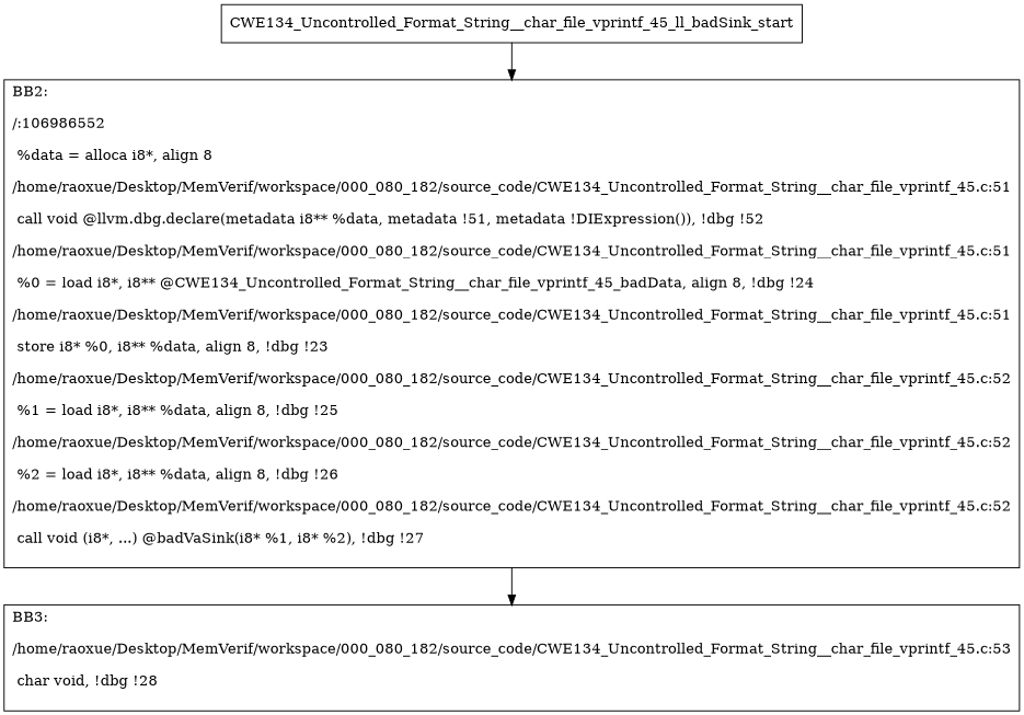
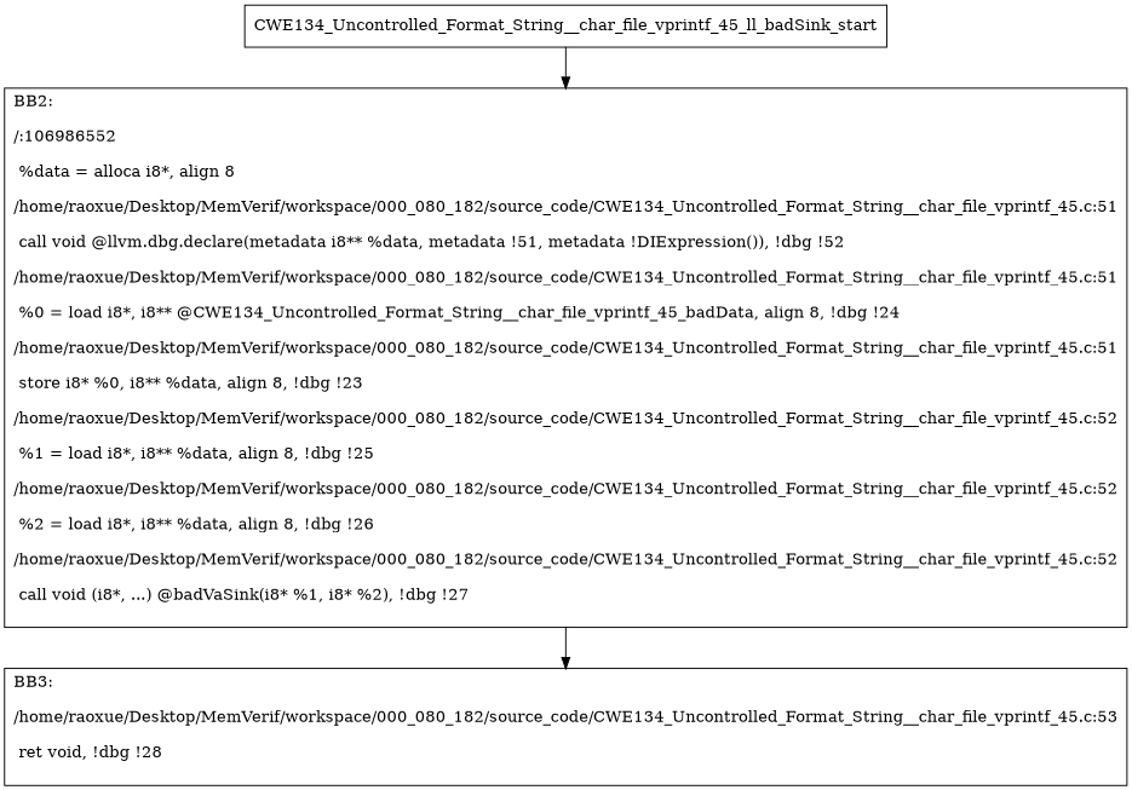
  digraph {
    node [shape=record]
    n1 [label="{CWE134_Uncontrolled_Format_String__char_file_vprintf_45_ll_badSink_start}"]
    n2 [label="{BB2:\l\l/:106986552\l\n  %data = alloca i8*, align 8\l\n/home/raoxue/Desktop/MemVerif/workspace/000_080_182/source_code/CWE134_Uncontrolled_Format_String__char_file_vprintf_45.c:51\l\n  call void @llvm.dbg.declare(metadata i8** %data, metadata !51, metadata !DIExpression()), !dbg !52\l\n/home/raoxue/Desktop/MemVerif/workspace/000_080_182/source_code/CWE134_Uncontrolled_Format_String__char_file_vprintf_45.c:51\l\n  %0 = load i8*, i8** @CWE134_Uncontrolled_Format_String__char_file_vprintf_45_badData, align 8, !dbg !24\l\n/home/raoxue/Desktop/MemVerif/workspace/000_080_182/source_code/CWE134_Uncontrolled_Format_String__char_file_vprintf_45.c:51\l\n  store i8* %0, i8** %data, align 8, !dbg !23\l\n/home/raoxue/Desktop/MemVerif/workspace/000_080_182/source_code/CWE134_Uncontrolled_Format_String__char_file_vprintf_45.c:52\l\n  %1 = load i8*, i8** %data, align 8, !dbg !25\l\n/home/raoxue/Desktop/MemVerif/workspace/000_080_182/source_code/CWE134_Uncontrolled_Format_String__char_file_vprintf_45.c:52\l\n  %2 = load i8*, i8** %data, align 8, !dbg !26\l\n/home/raoxue/Desktop/MemVerif/workspace/000_080_182/source_code/CWE134_Uncontrolled_Format_String__char_file_vprintf_45.c:52\l\n  call void (i8*, ...) @badVaSink(i8* %1, i8* %2), !dbg !27\l\n}"]
-   n3 [label="{BB3:\l\l/home/raoxue/Desktop/MemVerif/workspace/000_080_182/source_code/CWE134_Uncontrolled_Format_String__char_file_vprintf_45.c:53\l\n  char void, !dbg !28\l\n}"]
+   n3 [label="{BB3:\l\l/home/raoxue/Desktop/MemVerif/workspace/000_080_182/source_code/CWE134_Uncontrolled_Format_String__char_file_vprintf_45.c:53\l\n  ret void, !dbg !28\l\n}"]
    n1 -> n2
    n2 -> n3
  }
